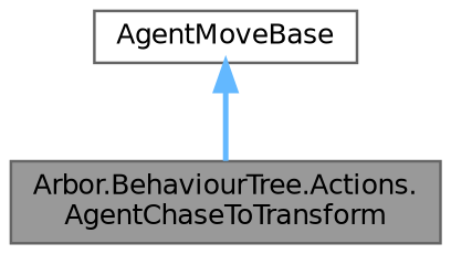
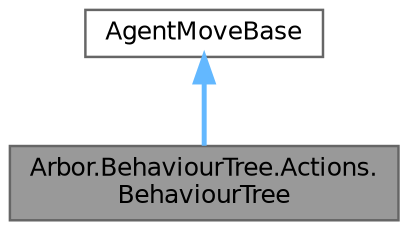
  digraph {
    node [color=gray40 fontname=Helvetica fontsize=10 shape=box style=filled]
-   n1 [fillcolor=grey60 fontcolor=black height=0.2 label="Arbor.BehaviourTree.Actions.\lAgentChaseToTransform" width=0.4]
+   n1 [fillcolor=grey60 fontcolor=black height=0.2 label="Arbor.BehaviourTree.Actions.\lBehaviourTree" width=0.4]
    n2 [fillcolor=white height=0.2 label=AgentMoveBase width=0.4]
    n2 -> n1 [color=steelblue1 dir=back fontname=Helvetica fontsize=10 labelfontname=Helvetica labelfontsize=10 style=bold]
  }
